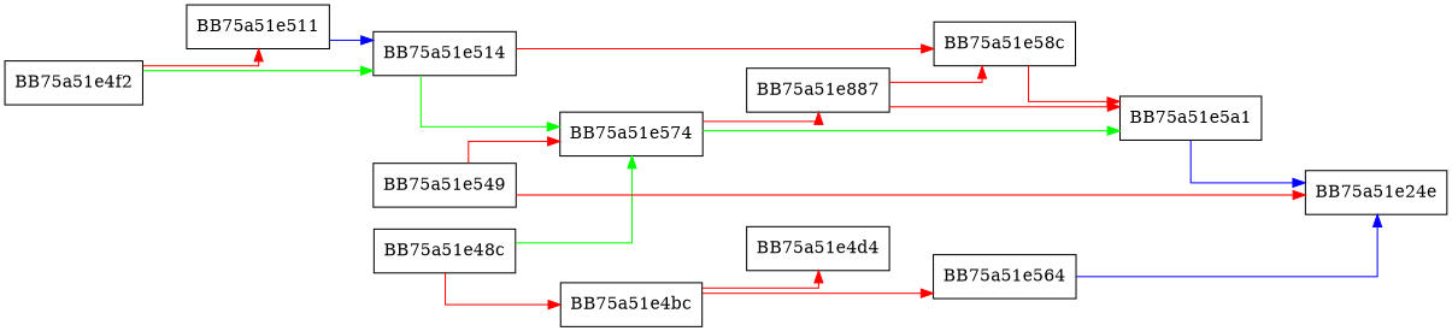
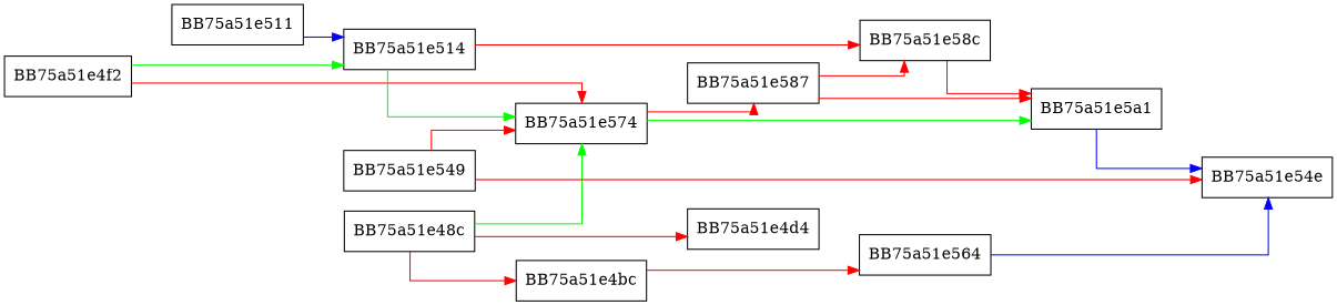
  digraph {
    rankdir=LR
    splines=ortho
    node [shape=box]
    edge [color=red]
    BB75a51e48c
    BB75a51e574
    BB75a51e4bc
    BB75a51e5a1
-   BB75a51e587 [label=BB75a51e887]
+   BB75a51e587
    BB75a51e564
    BB75a51e4d4
-   BB75a51e54e [label=BB75a51e24e]
+   BB75a51e54e
    BB75a51e58c
    BB75a51e4f2
    BB75a51e514
    BB75a51e511
    BB75a51e549
    BB75a51e48c -> BB75a51e574 [color=green]
    BB75a51e48c -> BB75a51e4bc
    BB75a51e574 -> BB75a51e5a1 [color=green]
    BB75a51e574 -> BB75a51e587
    BB75a51e4bc -> BB75a51e564
-   BB75a51e4bc -> BB75a51e4d4
+   BB75a51e48c -> BB75a51e4d4
    BB75a51e5a1 -> BB75a51e54e [color=blue]
    BB75a51e587 -> BB75a51e5a1
    BB75a51e587 -> BB75a51e58c
    BB75a51e564 -> BB75a51e54e [color=blue]
    BB75a51e58c -> BB75a51e5a1
    BB75a51e4f2 -> BB75a51e514 [color=green]
-   BB75a51e4f2 -> BB75a51e511
+   BB75a51e4f2 -> BB75a51e574
    BB75a51e514 -> BB75a51e574 [color=green]
    BB75a51e514 -> BB75a51e58c
    BB75a51e511 -> BB75a51e514 [color=blue]
    BB75a51e549 -> BB75a51e574
    BB75a51e549 -> BB75a51e54e
  }
